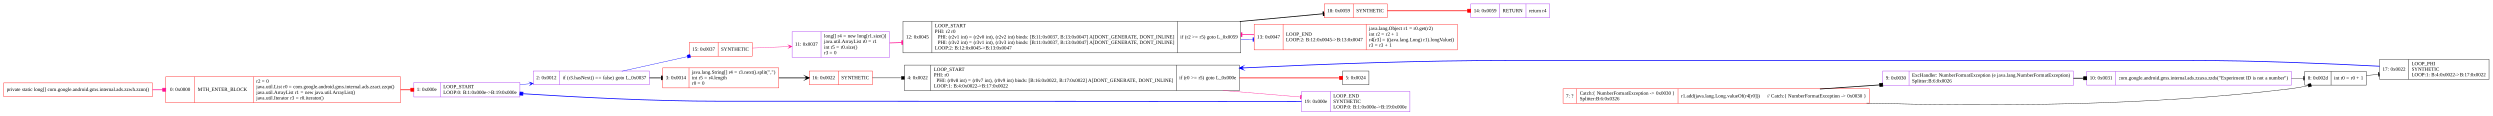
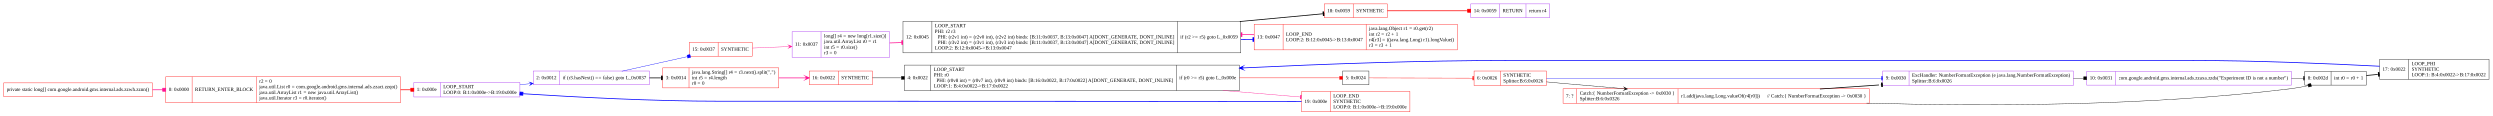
  digraph {
    fontname="Liberation Serif"
    rankdir=LR
    node [color=red fontname="Liberation Serif" shape=record]
    edge [arrowhead=box color=black fontname="Liberation Serif" style=bold]
-   n1 [label="{0\:\ 0x0000|MTH_ENTER_BLOCK\l|r2 = 0\ljava.util.List r0 = com.google.android.gms.internal.ads.zzact.zzqo()\ljava.util.ArrayList r1 = new java.util.ArrayList()\ljava.util.Iterator r3 = r0.iterator()\l}"]
+   n1 [label="{0\:\ 0x0000|RETURN_ENTER_BLOCK\l|r2 = 0\ljava.util.List r0 = com.google.android.gms.internal.ads.zzact.zzqo()\ljava.util.ArrayList r1 = new java.util.ArrayList()\ljava.util.Iterator r3 = r0.iterator()\l}"]
    n2 [color=purple label="{1\:\ 0x000e|LOOP_START\lLOOP:0: B:1:0x000e\-\>B:19:0x000e\l}"]
    n3 [color=purple label="{2\:\ 0x0012|if (r3.hasNext() == false) goto L_0x0037\l}"]
    n4 [label="{3\:\ 0x0014|java.lang.String[] r4 = r3.next().split(\",\")\lint r5 = r4.length\lr0 = 0\l}"]
    n5 [label="{15\:\ 0x0037|SYNTHETIC\l}"]
    n6 [label="{16\:\ 0x0022|SYNTHETIC\l}"]
    n7 [color=purple label="{11\:\ 0x0037|long[] r4 = new long[r1.size()]\ljava.util.ArrayList r0 = r1\lint r5 = r0.size()\lr3 = 0\l}"]
    n8 [color=black label="{4\:\ 0x0022|LOOP_START\lPHI: r0 \l  PHI: (r0v8 int) = (r0v7 int), (r0v9 int) binds: [B:16:0x0022, B:17:0x0022] A[DONT_GENERATE, DONT_INLINE]\lLOOP:1: B:4:0x0022\-\>B:17:0x0022\l|if (r0 \>= r5) goto L_0x000e\l}"]
    n9 [color=black label="{5\:\ 0x0024}"]
-   n10 [color=purple label="{19\:\ 0x000e|LOOP_END\lSYNTHETIC\lLOOP:0: B:1:0x000e\-\>B:19:0x000e\l}"]
+   n10 [label="{19\:\ 0x000e|LOOP_END\lSYNTHETIC\lLOOP:0: B:1:0x000e\-\>B:19:0x000e\l}"]
+   n11 [label="{6\:\ 0x0026|SYNTHETIC\lSplitter:B:6:0x0026\l}"]
    n12 [label="{7\:\ ?|Catch:\{ NumberFormatException \-\> 0x0030 \}\lSplitter:B:6:0x0326\l|r1.add(java.lang.Long.valueOf(r4[r0]))     \/\/ Catch:\{ NumberFormatException \-\> 0x0030 \}\l}"]
    n13 [color=purple label="{9\:\ 0x0030|ExcHandler: NumberFormatException (e java.lang.NumberFormatException)\lSplitter:B:6:0x0026\l}"]
    n14 [color=black label="{8\:\ 0x002d|int r0 = r0 + 1\l}"]
    n15 [color=purple label="{10\:\ 0x0031|com.google.android.gms.internal.ads.zzaxa.zzds(\"Experiment ID is not a number\")\l}"]
    n16 [color=black label="{17\:\ 0x0022|LOOP_PHI\lSYNTHETIC\lLOOP:1: B:4:0x0022\-\>B:17:0x0022\l}"]
-   n17 [color=black label="{12\:\ 0x0045|LOOP_START\lPHI: r2 r0 \l  PHI: (r2v1 int) = (r2v0 int), (r2v2 int) binds: [B:11:0x0037, B:13:0x0047] A[DONT_GENERATE, DONT_INLINE]\l  PHI: (r3v2 int) = (r3v1 int), (r3v3 int) binds: [B:11:0x0037, B:13:0x0047] A[DONT_GENERATE, DONT_INLINE]\lLOOP:2: B:12:0x0045\-\>B:13:0x0047\l|if (r2 \>= r5) goto L_0x0059\l}"]
+   n17 [color=black label="{12\:\ 0x0045|LOOP_START\lPHI: r2 r3 \l  PHI: (r2v1 int) = (r2v0 int), (r2v2 int) binds: [B:11:0x0037, B:13:0x0047] A[DONT_GENERATE, DONT_INLINE]\l  PHI: (r3v2 int) = (r3v1 int), (r3v3 int) binds: [B:11:0x0037, B:13:0x0047] A[DONT_GENERATE, DONT_INLINE]\lLOOP:2: B:12:0x0045\-\>B:13:0x0047\l|if (r2 \>= r5) goto L_0x0059\l}"]
    n18 [label="{13\:\ 0x0047|LOOP_END\lLOOP:2: B:12:0x0045\-\>B:13:0x0047\l|java.lang.Object r1 = r0.get(r2)\lint r2 = r2 + 1\lr4[r3] = ((java.lang.Long) r1).longValue()\lr3 = r3 + 1\l}"]
    n19 [label="{18\:\ 0x0059|SYNTHETIC\l}"]
    n20 [color=purple label="{14\:\ 0x0059|RETURN\l|return r4\l}"]
    n21 [label="{private static long[] com.google.android.gms.internal.ads.zzwh.zznn() }"]
    n1 -> n2 [color=red]
    n2 -> n3 [arrowhead=vee color=blue style=solid]
    n3 -> n4 [arrowhead=tee]
    n3 -> n5 [color=blue style=solid]
-   n4 -> n6 [arrowhead=vee]
+   n4 -> n6 [arrowhead=vee color=deeppink]
    n5 -> n7 [arrowhead=vee color=deeppink style=solid]
    n6 -> n8 [style=solid]
    n7 -> n17 [arrowhead=tee color=deeppink]
-   n8 -> n9 [color=red]
+   n8 -> n9 [color=red style=solid]
    n8 -> n10 [arrowhead=tee color=deeppink style=solid]
+   n9 -> n11 [arrowhead=tee color=red style=solid]
    n10 -> n2 [color=blue]
-   n12 -> n13
+   n11 -> n12 [arrowhead=vee style=solid]
+   n11 -> n13 [arrowhead=tee color=blue style=solid]
+   n12 -> n13 [arrowhead=tee]
    n12 -> n14 [style=solid]
-   n13 -> n15
-   n14 -> n16 [arrowhead=tee style=solid]
+   n13 -> n15 [style=solid]
+   n14 -> n16 [arrowhead=tee]
    n15 -> n14 [arrowhead=tee style=solid]
    n16 -> n8 [arrowhead=vee color=blue]
-   n17 -> n18 [arrowhead=tee color=blue style=solid]
+   n17 -> n18 [arrowhead=tee color=blue]
    n17 -> n19 [arrowhead=tee]
    n18 -> n17 [arrowhead=tee color=deeppink]
    n19 -> n20 [color=red]
    n21 -> n1 [color=deeppink]
  }
